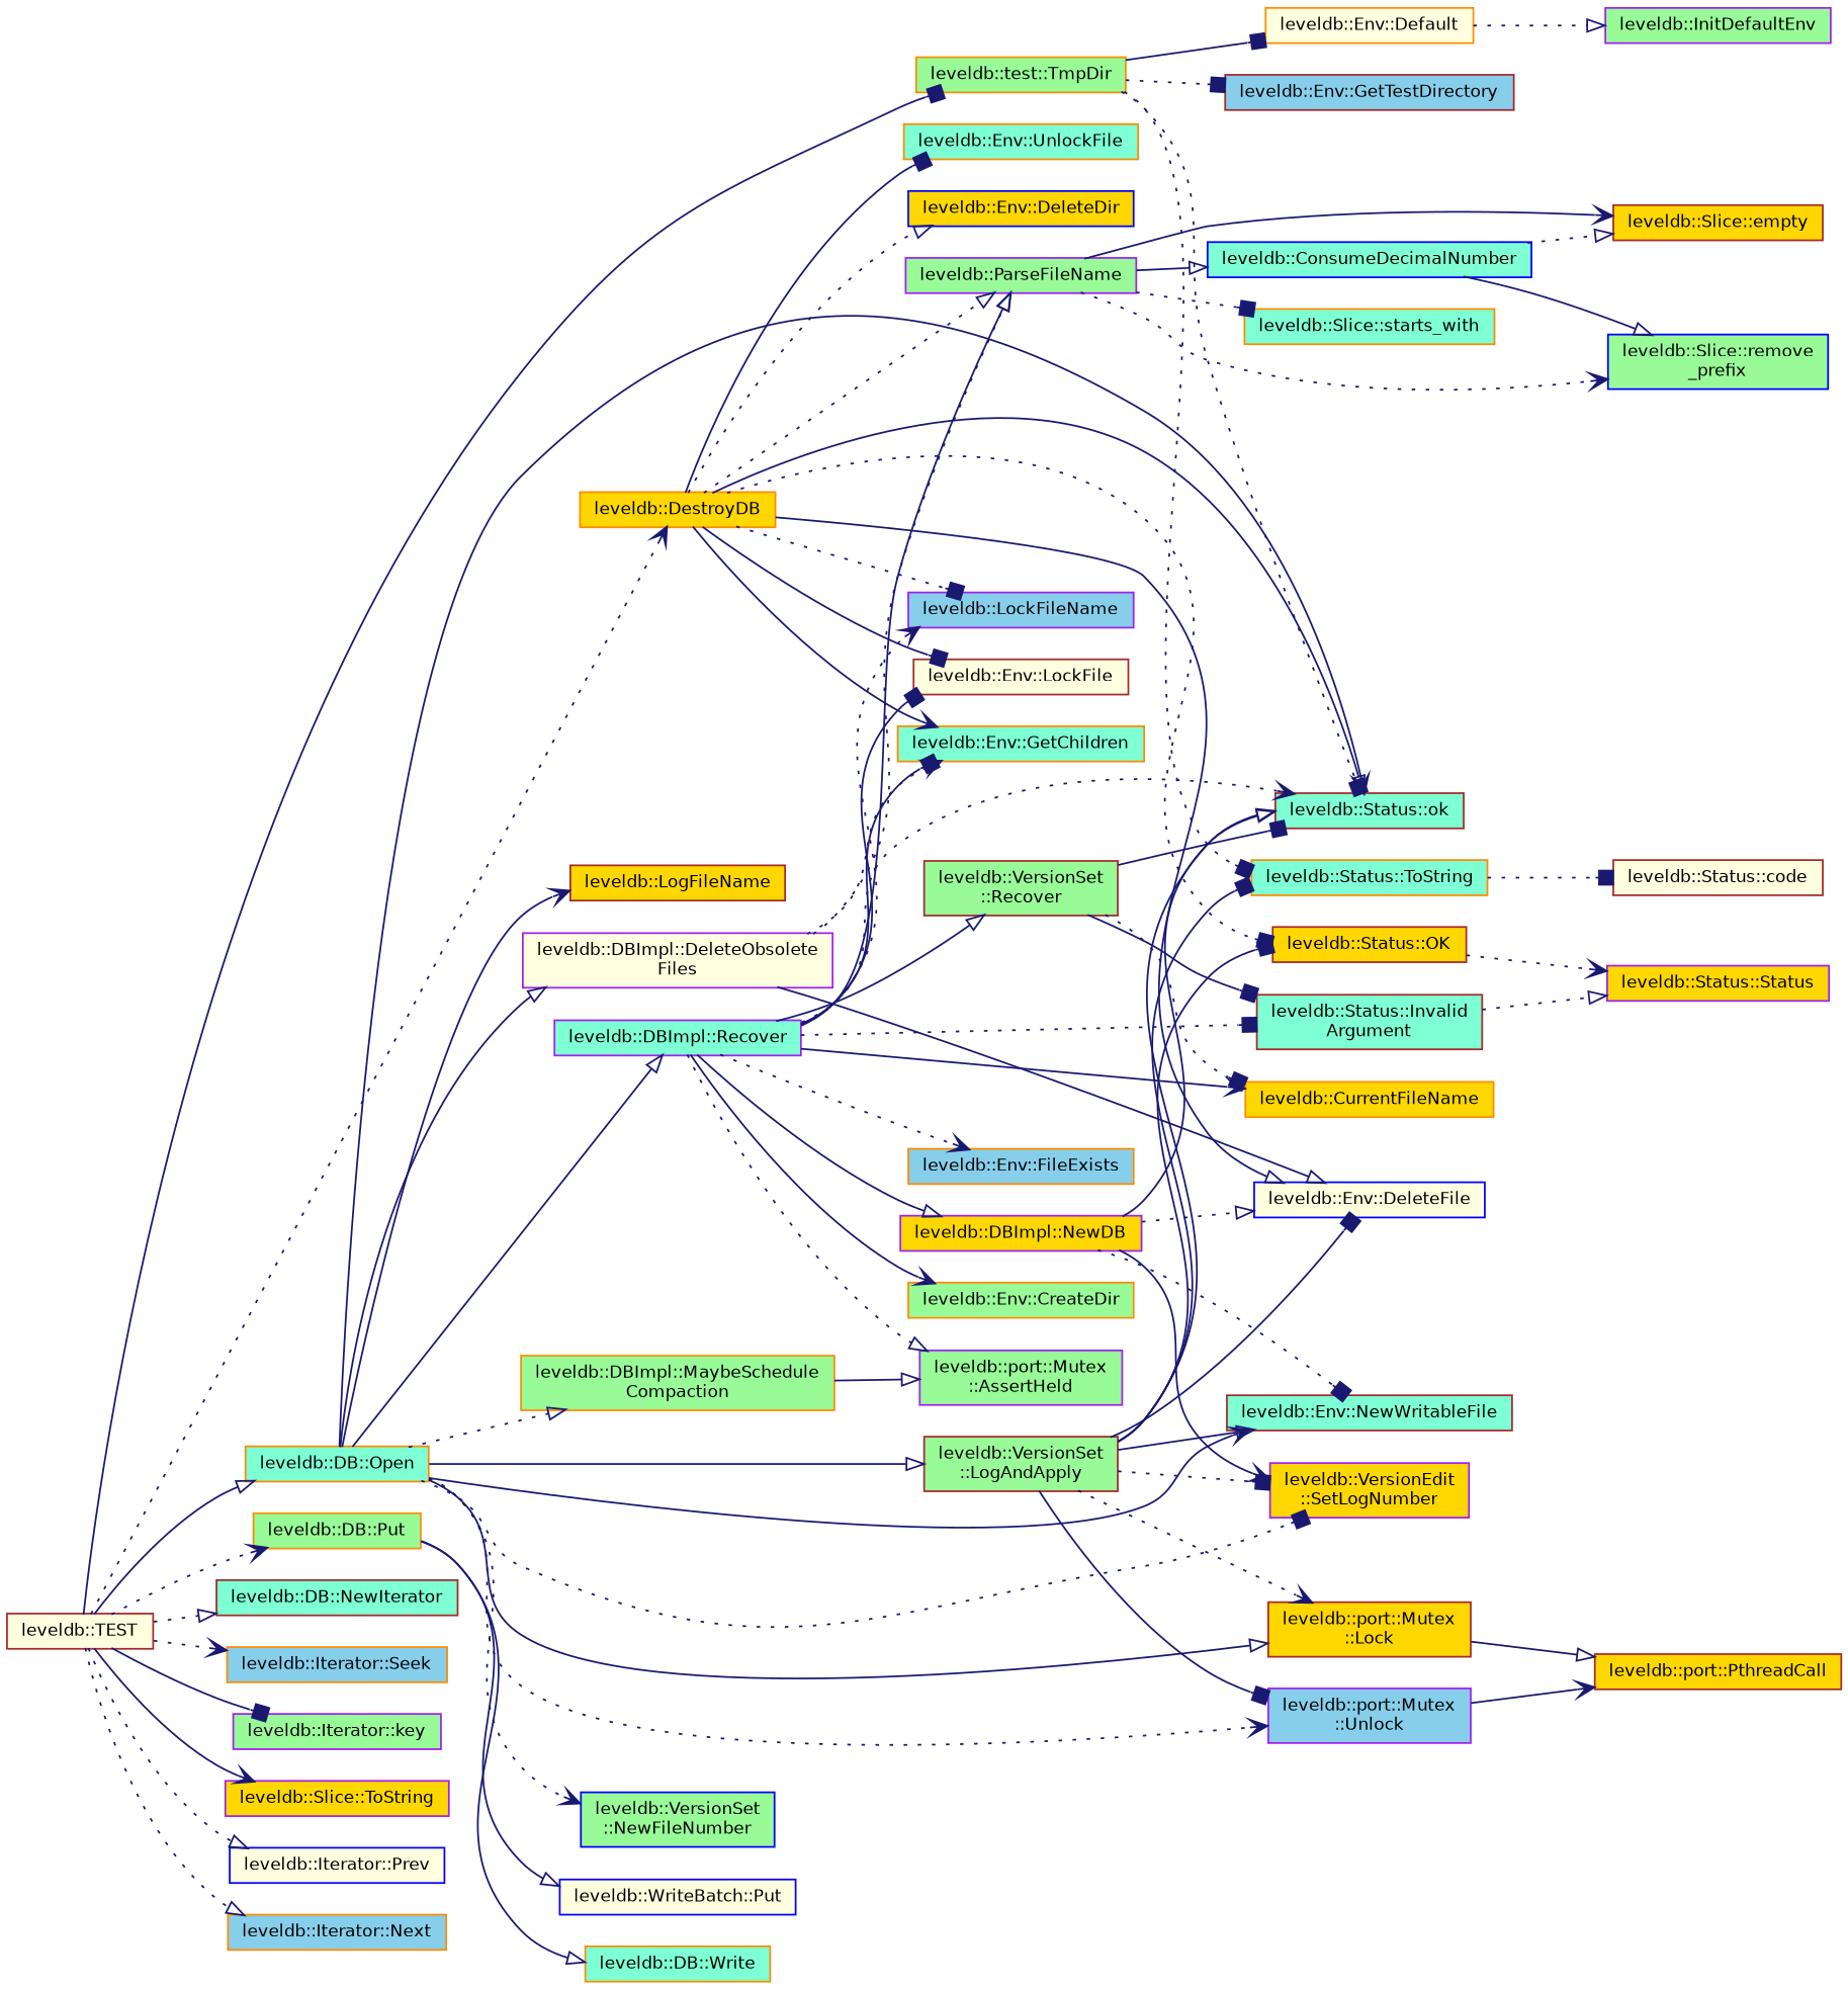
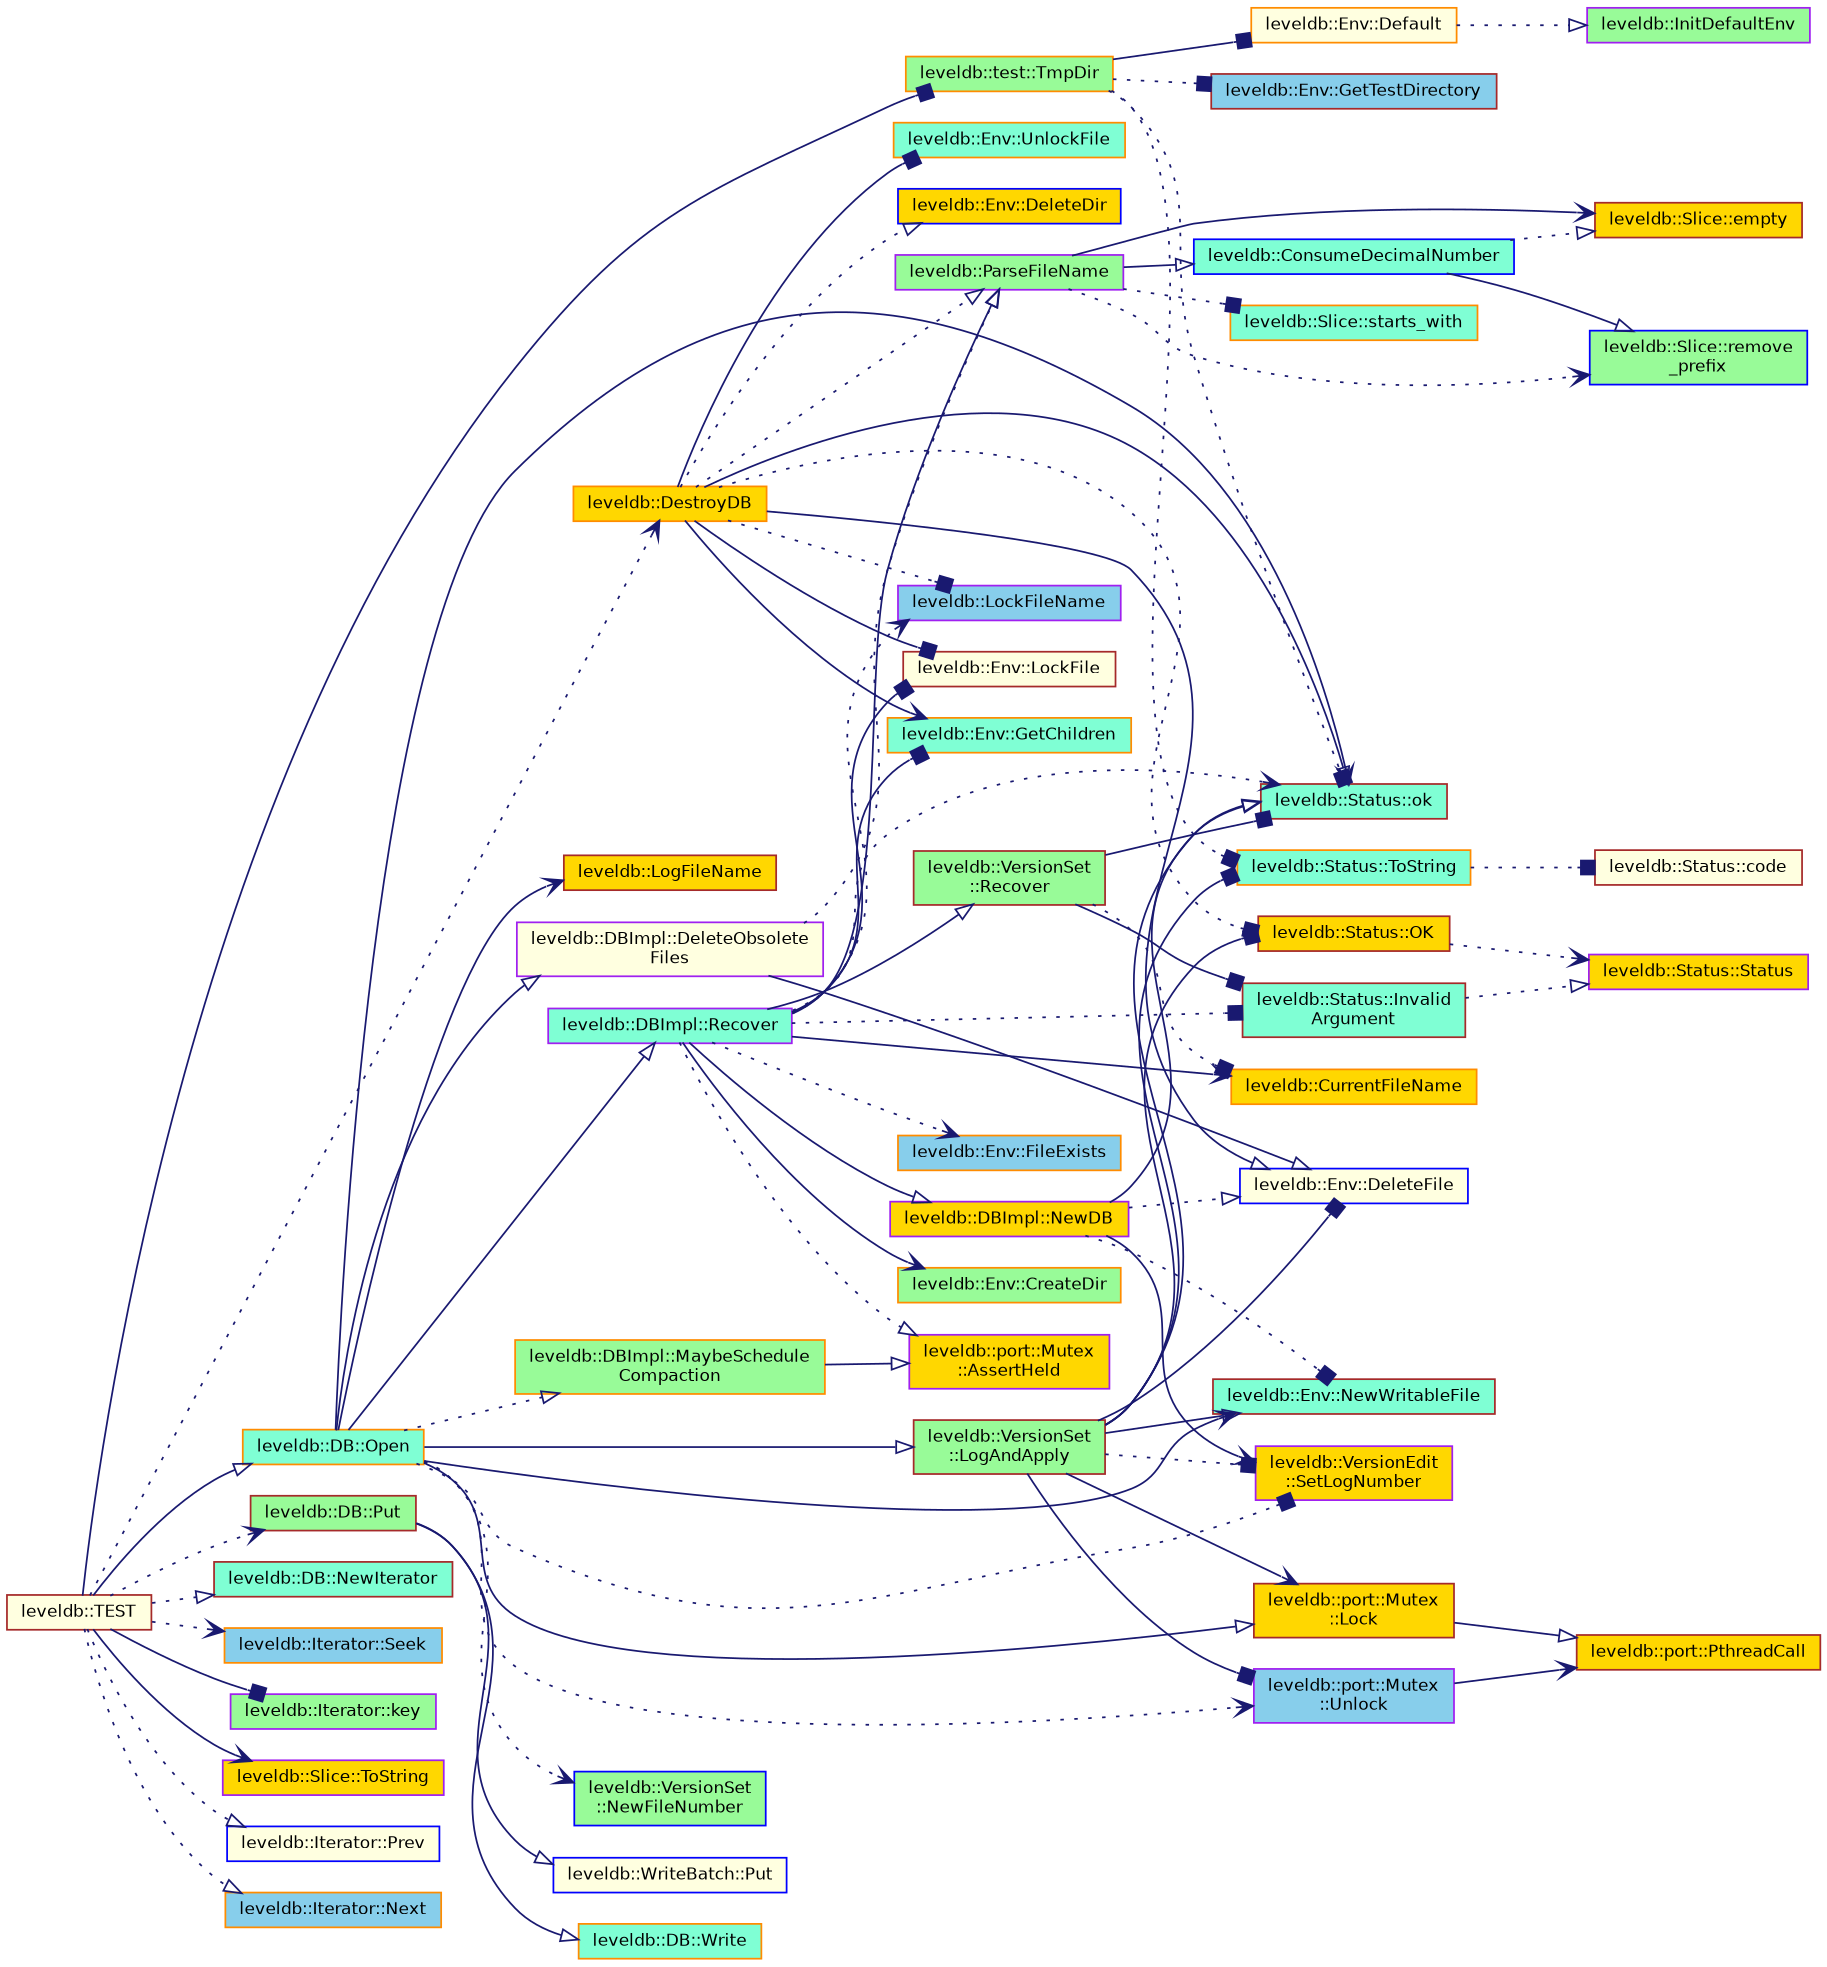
  digraph {
    rankdir=LR
    node [color=brown fillcolor=palegreen fontname=Helvetica fontsize=10 shape=record style=filled]
    edge [arrowhead=onormal color=midnightblue fontname=Helvetica fontsize=10 labelfontname=Helvetica labelfontsize=10 style=solid]
    n1 [fillcolor=lightyellow fontcolor=black height=0.2 label="leveldb::TEST" width=0.4]
    n2 [color=darkorange height=0.2 label="leveldb::test::TmpDir" width=0.4]
    n3 [color=darkorange fillcolor=gold height=0.2 label="leveldb::DestroyDB" width=0.4]
    n4 [color=darkorange fillcolor=aquamarine height=0.2 label="leveldb::DB::Open" width=0.4]
-   n5 [color=darkorange height=0.2 label="leveldb::DB::Put" width=0.4]
+   n5 [height=0.2 label="leveldb::DB::Put" width=0.4]
    n6 [fillcolor=aquamarine height=0.2 label="leveldb::DB::NewIterator" width=0.4]
    n7 [color=darkorange fillcolor=skyblue height=0.2 label="leveldb::Iterator::Seek" width=0.4]
    n8 [color=purple height=0.2 label="leveldb::Iterator::key" width=0.4]
    n9 [color=purple fillcolor=gold height=0.2 label="leveldb::Slice::ToString" width=0.4]
    n10 [color=blue fillcolor=lightyellow height=0.2 label="leveldb::Iterator::Prev" width=0.4]
    n11 [color=darkorange fillcolor=skyblue height=0.2 label="leveldb::Iterator::Next" width=0.4]
    n12 [color=darkorange fillcolor=lightyellow height=0.2 label="leveldb::Env::Default" width=0.4]
    n13 [fillcolor=skyblue height=0.2 label="leveldb::Env::GetTestDirectory" width=0.4]
    n14 [fillcolor=aquamarine height=0.2 label="leveldb::Status::ok" width=0.4]
    n15 [color=darkorange fillcolor=aquamarine height=0.2 label="leveldb::Status::ToString" width=0.4]
    n16 [color=darkorange fillcolor=aquamarine height=0.2 label="leveldb::Env::GetChildren" width=0.4]
    n17 [fillcolor=gold height=0.2 label="leveldb::Status::OK" width=0.4]
    n18 [color=purple fillcolor=skyblue height=0.2 label="leveldb::LockFileName" width=0.4]
    n19 [fillcolor=lightyellow height=0.2 label="leveldb::Env::LockFile" width=0.4]
    n20 [color=purple height=0.2 label="leveldb::ParseFileName" width=0.4]
    n21 [color=blue fillcolor=lightyellow height=0.2 label="leveldb::Env::DeleteFile" width=0.4]
    n22 [color=darkorange fillcolor=aquamarine height=0.2 label="leveldb::Env::UnlockFile" width=0.4]
    n23 [color=blue fillcolor=gold height=0.2 label="leveldb::Env::DeleteDir" width=0.4]
    n24 [fillcolor=gold height=0.2 label="leveldb::port::Mutex\l::Lock" width=0.4]
    n25 [color=purple fillcolor=aquamarine height=0.2 label="leveldb::DBImpl::Recover" width=0.4]
    n26 [color=purple fillcolor=gold height=0.2 label="leveldb::VersionEdit\l::SetLogNumber" width=0.4]
    n27 [fillcolor=aquamarine height=0.2 label="leveldb::Env::NewWritableFile" width=0.4]
    n28 [color=blue height=0.2 label="leveldb::VersionSet\l::NewFileNumber" width=0.4]
    n29 [fillcolor=gold height=0.2 label="leveldb::LogFileName" width=0.4]
    n30 [height=0.2 label="leveldb::VersionSet\l::LogAndApply" width=0.4]
    n31 [color=purple fillcolor=skyblue height=0.2 label="leveldb::port::Mutex\l::Unlock" width=0.4]
    n32 [color=purple fillcolor=lightyellow height=0.2 label="leveldb::DBImpl::DeleteObsolete\lFiles" width=0.4]
    n33 [color=darkorange height=0.2 label="leveldb::DBImpl::MaybeSchedule\lCompaction" width=0.4]
    n34 [color=blue fillcolor=lightyellow height=0.2 label="leveldb::WriteBatch::Put" width=0.4]
    n35 [color=darkorange fillcolor=aquamarine height=0.2 label="leveldb::DB::Write" width=0.4]
    n36 [color=purple height=0.2 label="leveldb::InitDefaultEnv" width=0.4]
    n37 [fillcolor=lightyellow height=0.2 label="leveldb::Status::code" width=0.4]
    n38 [color=purple fillcolor=gold height=0.2 label="leveldb::Status::Status" width=0.4]
    n39 [color=darkorange fillcolor=aquamarine height=0.2 label="leveldb::Slice::starts_with" width=0.4]
    n40 [color=blue height=0.2 label="leveldb::Slice::remove\l_prefix" width=0.4]
    n41 [color=blue fillcolor=aquamarine height=0.2 label="leveldb::ConsumeDecimalNumber" width=0.4]
    n42 [fillcolor=gold height=0.2 label="leveldb::Slice::empty" width=0.4]
    n43 [fillcolor=gold height=0.2 label="leveldb::port::PthreadCall" width=0.4]
-   n44 [color=purple height=0.2 label="leveldb::port::Mutex\l::AssertHeld" width=0.4]
+   n44 [color=purple fillcolor=gold height=0.2 label="leveldb::port::Mutex\l::AssertHeld" width=0.4]
    n45 [color=darkorange height=0.2 label="leveldb::Env::CreateDir" width=0.4]
    n46 [color=darkorange fillcolor=skyblue height=0.2 label="leveldb::Env::FileExists" width=0.4]
    n47 [color=darkorange fillcolor=gold height=0.2 label="leveldb::CurrentFileName" width=0.4]
    n48 [color=purple fillcolor=gold height=0.2 label="leveldb::DBImpl::NewDB" width=0.4]
    n49 [fillcolor=aquamarine height=0.2 label="leveldb::Status::Invalid\lArgument" width=0.4]
    n50 [height=0.2 label="leveldb::VersionSet\l::Recover" width=0.4]
    n1 -> n2 [arrowhead=box]
    n1 -> n3 [arrowhead=vee style=dotted]
    n1 -> n4
    n1 -> n5 [arrowhead=vee style=dotted]
    n1 -> n6 [style=dotted]
    n1 -> n7 [arrowhead=vee style=dotted]
    n1 -> n8 [arrowhead=box]
    n1 -> n9 [arrowhead=vee]
    n1 -> n10 [style=dotted]
    n1 -> n11 [style=dotted]
    n2 -> n12 [arrowhead=box]
    n2 -> n13 [arrowhead=box style=dotted]
    n2 -> n14 [arrowhead=box style=dotted]
    n2 -> n15 [arrowhead=box style=dotted]
    n3 -> n14
    n3 -> n16 [arrowhead=vee]
    n3 -> n17 [arrowhead=box style=dotted]
    n3 -> n18 [arrowhead=box style=dotted]
    n3 -> n19 [arrowhead=box]
    n3 -> n20 [style=dotted]
    n3 -> n21
    n3 -> n22 [arrowhead=box]
    n3 -> n23 [style=dotted]
    n4 -> n14 [arrowhead=vee]
    n4 -> n24
    n4 -> n25
    n4 -> n26 [arrowhead=box style=dotted]
    n4 -> n27 [arrowhead=vee]
    n4 -> n28 [arrowhead=vee style=dotted]
    n4 -> n29 [arrowhead=vee]
    n4 -> n30
    n4 -> n31 [arrowhead=vee style=dotted]
    n4 -> n32
    n4 -> n33 [style=dotted]
    n5 -> n34
    n5 -> n35
    n12 -> n36 [style=dotted]
    n15 -> n37 [arrowhead=box style=dotted]
    n17 -> n38 [arrowhead=vee style=dotted]
    n20 -> n39 [arrowhead=box style=dotted]
    n20 -> n40 [arrowhead=vee style=dotted]
    n20 -> n41
    n20 -> n42 [arrowhead=vee]
    n24 -> n43
    n25 -> n14 [arrowhead=vee style=dotted]
    n25 -> n16 [arrowhead=box]
    n25 -> n18 [arrowhead=vee style=dotted]
    n25 -> n19 [arrowhead=box]
    n25 -> n20
    n25 -> n44 [style=dotted]
    n25 -> n45 [arrowhead=vee]
    n25 -> n46 [arrowhead=vee style=dotted]
    n25 -> n47 [arrowhead=vee]
    n25 -> n48
    n25 -> n49 [arrowhead=box style=dotted]
    n25 -> n50
    n30 -> n14
    n30 -> n15 [arrowhead=box]
    n30 -> n17 [arrowhead=box]
    n30 -> n21 [arrowhead=box]
-   n30 -> n24 [arrowhead=vee style=dotted]
+   n30 -> n24 [arrowhead=vee]
    n30 -> n26 [arrowhead=box style=dotted]
    n30 -> n27
    n30 -> n31 [arrowhead=box]
    n31 -> n43 [arrowhead=vee]
-   n32 -> n16 [arrowhead=vee style=dotted]
    n32 -> n20 [style=dotted]
    n32 -> n21
    n33 -> n44
    n41 -> n40
    n41 -> n42 [style=dotted]
    n48 -> n14
    n48 -> n21 [style=dotted]
    n48 -> n26 [arrowhead=vee]
    n48 -> n27 [arrowhead=box style=dotted]
    n49 -> n38 [style=dotted]
    n50 -> n14 [arrowhead=box]
    n50 -> n47 [arrowhead=box style=dotted]
    n50 -> n49 [arrowhead=box]
  }
